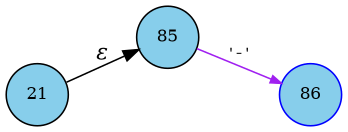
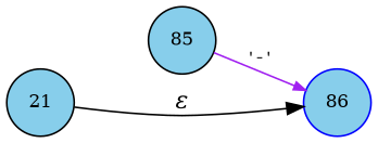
  digraph {
    rankdir=LR
    node [color=black fillcolor=skyblue fixedsize=true fontsize=11 peripheries=1 shape=circle style=filled]
    n1 [label=21 width=.55]
    n2 [label=85 width=.55]
    n3 [color=blue label=86 width=.55]
-   n1 -> n2 [color=black fontname="Times-Italic" label="&epsilon;"]
+   n1 -> n3 [color=black fontname="Times-Italic" label="&epsilon;"]
    n2 -> n3 [arrowhead=normal arrowsize=.7 color=purple fontname=Courier fontsize=11 label="'-'"]
  }
